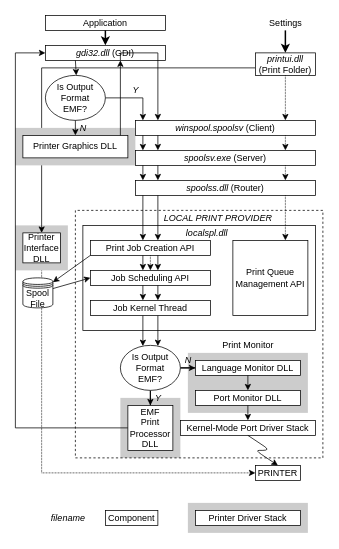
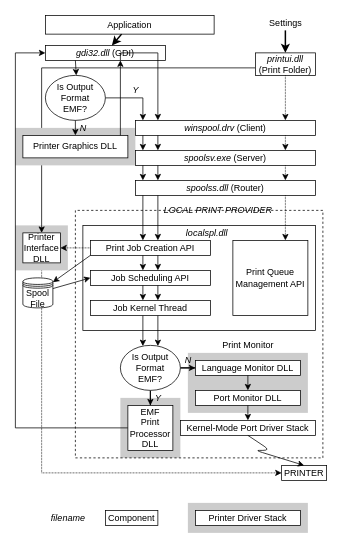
  <mxCell id="0" />
  <mxCell id="1" parent="0" />
  <mxCell id="2" value="" style="endArrow=classic;html=1;dashed=1;dashPattern=1 1;strokeWidth=1;rounded=0;" parent="1" source="44" target="57" edge="1"><mxGeometry width="50" height="50" relative="1" as="geometry"><mxPoint x="50" y="350" as="sourcePoint" /><mxPoint x="320" y="570" as="targetPoint" /><Array as="points"><mxPoint x="55" y="630" /></Array></mxGeometry></mxCell>
  <mxCell id="3" value="" style="rounded=0;whiteSpace=wrap;html=1;sketch=0;strokeColor=none;fillColor=#CCCCCC;" parent="1" vertex="1"><mxGeometry x="20" y="300" width="70" height="60" as="geometry" /></mxCell>
  <mxCell id="4" style="edgeStyle=orthogonalEdgeStyle;rounded=0;orthogonalLoop=1;jettySize=auto;html=1;dashed=0;dashPattern=1 1;" parent="1" source="14" target="44" edge="1"><mxGeometry relative="1" as="geometry"><Array as="points"><mxPoint x="55" y="90" /></Array></mxGeometry></mxCell>
  <mxCell id="5" value="" style="rounded=0;whiteSpace=wrap;html=1;sketch=0;strokeColor=none;fillColor=#CCCCCC;" parent="1" vertex="1"><mxGeometry x="20" y="170" width="160" height="50" as="geometry" /></mxCell>
  <mxCell id="6" value="&lt;span&gt;&lt;br&gt;&lt;/span&gt;" style="rounded=0;whiteSpace=wrap;html=1;strokeColor=none;fillColor=#CCCCCC;" parent="1" vertex="1"><mxGeometry x="160" y="530" width="80" height="80" as="geometry" /></mxCell>
  <mxCell id="7" value="" style="rounded=0;whiteSpace=wrap;html=1;strokeColor=none;fillColor=#CCCCCC;" parent="1" vertex="1"><mxGeometry x="250" y="470" width="160" height="80" as="geometry" /></mxCell>
  <mxCell id="8" value="" style="rounded=0;whiteSpace=wrap;html=1;" parent="1" vertex="1"><mxGeometry x="110" y="300" width="310" height="140" as="geometry" /></mxCell>
- <mxCell id="9" value="Application" style="rounded=0;whiteSpace=wrap;html=1;" parent="1" vertex="1"><mxGeometry x="60" y="20" width="160" height="20" as="geometry" /></mxCell>
+ <mxCell id="9" value="Application" style="rounded=0;whiteSpace=wrap;html=1;" parent="1" vertex="1"><mxGeometry x="60" y="20" width="225" height="25" as="geometry" /></mxCell>
  <mxCell id="10" value="&lt;i&gt;gdi32.dll&lt;/i&gt; (GDI)" style="rounded=0;whiteSpace=wrap;html=1;" parent="1" vertex="1"><mxGeometry x="60" y="60" width="160" height="20" as="geometry" /></mxCell>
- <mxCell id="11" value="&lt;i&gt;winspool.spoolsv&lt;/i&gt; (Client)" style="rounded=0;whiteSpace=wrap;html=1;" parent="1" vertex="1"><mxGeometry x="180" y="160" width="240" height="20" as="geometry" /></mxCell>
+ <mxCell id="11" value="&lt;i&gt;winspool.drv&lt;/i&gt; (Client)" style="rounded=0;whiteSpace=wrap;html=1;" parent="1" vertex="1"><mxGeometry x="180" y="160" width="240" height="20" as="geometry" /></mxCell>
  <mxCell id="12" value="&lt;i&gt;spoolsv.exe&lt;/i&gt; (Server)" style="rounded=0;whiteSpace=wrap;html=1;" parent="1" vertex="1"><mxGeometry x="180" y="200" width="240" height="20" as="geometry" /></mxCell>
  <mxCell id="13" value="&lt;i&gt;spoolss.dll&lt;/i&gt; (Router)" style="rounded=0;whiteSpace=wrap;html=1;" parent="1" vertex="1"><mxGeometry x="180" y="240" width="240" height="20" as="geometry" /></mxCell>
  <mxCell id="14" value="&lt;i&gt;printui.dll&lt;/i&gt; (Print Folder)" style="rounded=0;whiteSpace=wrap;html=1;" parent="1" vertex="1"><mxGeometry x="340" y="70" width="80" height="30" as="geometry" /></mxCell>
  <mxCell id="15" value="" style="endArrow=classic;html=1;strokeWidth=2;" parent="1" source="9" target="10" edge="1"><mxGeometry width="50" height="50" relative="1" as="geometry"><mxPoint x="50" y="170" as="sourcePoint" /><mxPoint x="100" y="120" as="targetPoint" /></mxGeometry></mxCell>
  <mxCell id="16" value="" style="edgeStyle=orthogonalEdgeStyle;rounded=0;orthogonalLoop=1;jettySize=auto;html=1;" parent="1" source="17" target="11" edge="1"><mxGeometry x="-0.0" y="10" relative="1" as="geometry"><Array as="points"><mxPoint x="190" y="130" /></Array><mxPoint as="offset" /></mxGeometry></mxCell>
  <mxCell id="17" value="Is Output&lt;br&gt;Format&lt;br&gt;EMF?" style="ellipse;whiteSpace=wrap;html=1;" parent="1" vertex="1"><mxGeometry x="60" y="100" width="80" height="60" as="geometry" /></mxCell>
  <mxCell id="18" value="" style="endArrow=classic;html=1;exitX=0.25;exitY=1;exitDx=0;exitDy=0;" parent="1" source="10" target="17" edge="1"><mxGeometry width="50" height="50" relative="1" as="geometry"><mxPoint x="90" y="90" as="sourcePoint" /><mxPoint x="90" y="180" as="targetPoint" /></mxGeometry></mxCell>
  <mxCell id="19" value="Printer Graphics DLL" style="rounded=0;whiteSpace=wrap;html=1;" parent="1" vertex="1"><mxGeometry x="30" y="180" width="140" height="30" as="geometry" /></mxCell>
  <mxCell id="20" value="" style="endArrow=classic;html=1;" parent="1" source="17" target="19" edge="1"><mxGeometry y="20" width="50" height="50" relative="1" as="geometry"><mxPoint x="40" y="290" as="sourcePoint" /><mxPoint x="90" y="240" as="targetPoint" /><mxPoint as="offset" /></mxGeometry></mxCell>
  <mxCell id="21" value="" style="endArrow=classic;html=1;" parent="1" edge="1"><mxGeometry width="50" height="50" relative="1" as="geometry"><mxPoint x="160" y="180" as="sourcePoint" /><mxPoint x="160" y="80" as="targetPoint" /></mxGeometry></mxCell>
  <mxCell id="22" style="edgeStyle=orthogonalEdgeStyle;rounded=0;orthogonalLoop=1;jettySize=auto;html=1;" parent="1" edge="1"><mxGeometry relative="1" as="geometry"><mxPoint x="210" y="160" as="targetPoint" /><mxPoint x="160" y="80" as="sourcePoint" /><Array as="points"><mxPoint x="160" y="70" /><mxPoint x="210" y="70" /><mxPoint x="210" y="160" /></Array></mxGeometry></mxCell>
  <mxCell id="23" value="" style="endArrow=classic;html=1;" parent="1" edge="1"><mxGeometry width="50" height="50" relative="1" as="geometry"><mxPoint x="190" y="180" as="sourcePoint" /><mxPoint x="190" y="200" as="targetPoint" /></mxGeometry></mxCell>
  <mxCell id="24" value="" style="endArrow=classic;html=1;" parent="1" edge="1"><mxGeometry width="50" height="50" relative="1" as="geometry"><mxPoint x="210" y="180" as="sourcePoint" /><mxPoint x="210" y="200" as="targetPoint" /></mxGeometry></mxCell>
  <mxCell id="25" value="" style="endArrow=classic;html=1;dashed=1;dashPattern=1 1;" parent="1" edge="1"><mxGeometry width="50" height="50" relative="1" as="geometry"><mxPoint x="380" y="180" as="sourcePoint" /><mxPoint x="380" y="200" as="targetPoint" /></mxGeometry></mxCell>
  <mxCell id="26" value="" style="endArrow=classic;html=1;dashed=1;dashPattern=1 1;" parent="1" edge="1"><mxGeometry width="50" height="50" relative="1" as="geometry"><mxPoint x="380" y="220" as="sourcePoint" /><mxPoint x="380" y="240" as="targetPoint" /></mxGeometry></mxCell>
  <mxCell id="27" value="" style="endArrow=classic;html=1;" parent="1" edge="1"><mxGeometry width="50" height="50" relative="1" as="geometry"><mxPoint x="190" y="220" as="sourcePoint" /><mxPoint x="190" y="240" as="targetPoint" /></mxGeometry></mxCell>
  <mxCell id="28" value="" style="endArrow=classic;html=1;" parent="1" edge="1"><mxGeometry width="50" height="50" relative="1" as="geometry"><mxPoint x="210" y="220" as="sourcePoint" /><mxPoint x="210" y="240" as="targetPoint" /></mxGeometry></mxCell>
  <mxCell id="29" value="Print Job Creation API" style="rounded=0;whiteSpace=wrap;html=1;" parent="1" vertex="1"><mxGeometry x="120" y="320" width="160" height="20" as="geometry" /></mxCell>
  <mxCell id="30" value="Job Scheduling API" style="rounded=0;whiteSpace=wrap;html=1;" parent="1" vertex="1"><mxGeometry x="120" y="360" width="160" height="20" as="geometry" /></mxCell>
  <mxCell id="31" style="edgeStyle=orthogonalEdgeStyle;rounded=0;orthogonalLoop=1;jettySize=auto;html=1;" parent="1" source="33" target="51" edge="1"><mxGeometry relative="1" as="geometry"><Array as="points"><mxPoint x="190" y="450" /><mxPoint x="190" y="450" /></Array></mxGeometry></mxCell>
  <mxCell id="32" style="edgeStyle=orthogonalEdgeStyle;rounded=0;orthogonalLoop=1;jettySize=auto;html=1;" parent="1" source="33" target="51" edge="1"><mxGeometry relative="1" as="geometry"><Array as="points"><mxPoint x="210" y="450" /><mxPoint x="210" y="450" /></Array></mxGeometry></mxCell>
  <mxCell id="33" value="Job Kernel Thread" style="rounded=0;whiteSpace=wrap;html=1;" parent="1" vertex="1"><mxGeometry x="120" y="400" width="160" height="20" as="geometry" /></mxCell>
  <mxCell id="34" value="Print Queue Management API" style="rounded=0;whiteSpace=wrap;html=1;" parent="1" vertex="1"><mxGeometry x="310" y="320" width="100" height="100" as="geometry" /></mxCell>
  <mxCell id="35" value="&lt;i&gt;localspl.dll&lt;/i&gt;" style="text;html=1;align=center;verticalAlign=middle;resizable=0;points=[];autosize=1;" parent="1" vertex="1"><mxGeometry x="240" y="300" width="70" height="20" as="geometry" /></mxCell>
- <mxCell id="36" value="&lt;i&gt;LOCAL PRINT PROVIDER&lt;/i&gt;" style="text;html=1;align=center;verticalAlign=middle;resizable=0;points=[];autosize=1;" parent="1" vertex="1"><mxGeometry x="210" y="280" width="160" height="20" as="geometry" /></mxCell>
+ <mxCell id="36" value="&lt;i&gt;LOCAL PRINT PROVIDER&lt;/i&gt;" style="text;html=1;align=center;verticalAlign=middle;resizable=0;points=[];autosize=1;" parent="1" vertex="1"><mxGeometry x="210" y="270" width="160" height="20" as="geometry" /></mxCell>
  <mxCell id="37" value="" style="endArrow=classic;html=1;" parent="1" edge="1"><mxGeometry width="50" height="50" relative="1" as="geometry"><mxPoint x="190" y="260" as="sourcePoint" /><mxPoint x="190" y="320" as="targetPoint" /></mxGeometry></mxCell>
  <mxCell id="38" value="" style="endArrow=classic;html=1;" parent="1" edge="1"><mxGeometry width="50" height="50" relative="1" as="geometry"><mxPoint x="210" y="260" as="sourcePoint" /><mxPoint x="210" y="320" as="targetPoint" /></mxGeometry></mxCell>
  <mxCell id="39" value="" style="endArrow=classic;html=1;dashed=1;dashPattern=1 1;" parent="1" edge="1"><mxGeometry width="50" height="50" relative="1" as="geometry"><mxPoint x="380" y="260" as="sourcePoint" /><mxPoint x="380" y="320" as="targetPoint" /></mxGeometry></mxCell>
  <mxCell id="40" value="" style="endArrow=classic;html=1;" parent="1" edge="1"><mxGeometry width="50" height="50" relative="1" as="geometry"><mxPoint x="210" y="340" as="sourcePoint" /><mxPoint x="210" y="360" as="targetPoint" /></mxGeometry></mxCell>
  <mxCell id="41" value="" style="endArrow=classic;html=1;" parent="1" edge="1"><mxGeometry width="50" height="50" relative="1" as="geometry"><mxPoint x="190" y="340" as="sourcePoint" /><mxPoint x="190" y="360" as="targetPoint" /></mxGeometry></mxCell>
  <mxCell id="42" value="" style="endArrow=classic;html=1;" parent="1" edge="1"><mxGeometry width="50" height="50" relative="1" as="geometry"><mxPoint x="190" y="380" as="sourcePoint" /><mxPoint x="190" y="400" as="targetPoint" /></mxGeometry></mxCell>
  <mxCell id="43" value="" style="endArrow=classic;html=1;" parent="1" edge="1"><mxGeometry width="50" height="50" relative="1" as="geometry"><mxPoint x="210" y="380" as="sourcePoint" /><mxPoint x="210" y="400" as="targetPoint" /></mxGeometry></mxCell>
  <mxCell id="44" value="Printer Interface DLL" style="rounded=0;whiteSpace=wrap;html=1;" parent="1" vertex="1"><mxGeometry x="30" y="310" width="50" height="40" as="geometry" /></mxCell>
- <mxCell id="45" value="" style="endArrow=classic;html=1;dashed=1;dashPattern=1 1;" parent="1" source="29" target="30" edge="1"><mxGeometry width="50" height="50" relative="1" as="geometry"><mxPoint x="20" y="300" as="sourcePoint" /><mxPoint x="70" y="250" as="targetPoint" /></mxGeometry></mxCell>
+ <mxCell id="45" value="" style="endArrow=classic;html=1;dashed=1;dashPattern=1 1;" parent="1" source="29" target="44" edge="1"><mxGeometry width="50" height="50" relative="1" as="geometry"><mxPoint x="20" y="300" as="sourcePoint" /><mxPoint x="70" y="250" as="targetPoint" /></mxGeometry></mxCell>
  <mxCell id="46" value="Spool File" style="shape=datastore;whiteSpace=wrap;html=1;" parent="1" vertex="1"><mxGeometry x="30" y="370" width="40" height="40" as="geometry" /></mxCell>
  <mxCell id="47" value="" style="endArrow=classic;html=1;exitX=0;exitY=1;exitDx=0;exitDy=0;" parent="1" source="29" target="46" edge="1"><mxGeometry width="50" height="50" relative="1" as="geometry"><mxPoint x="40" y="460" as="sourcePoint" /><mxPoint x="90" y="410" as="targetPoint" /></mxGeometry></mxCell>
  <mxCell id="48" value="" style="endArrow=classic;html=1;entryX=0;entryY=0.5;entryDx=0;entryDy=0;" parent="1" source="46" target="30" edge="1"><mxGeometry width="50" height="50" relative="1" as="geometry"><mxPoint x="50" y="460" as="sourcePoint" /><mxPoint x="100" y="410" as="targetPoint" /></mxGeometry></mxCell>
  <mxCell id="49" value="" style="edgeStyle=orthogonalEdgeStyle;rounded=0;orthogonalLoop=1;jettySize=auto;html=1;" parent="1" source="51" target="59" edge="1"><mxGeometry x="0.667" y="20" relative="1" as="geometry"><mxPoint as="offset" /></mxGeometry></mxCell>
  <mxCell id="50" value="" style="edgeStyle=orthogonalEdgeStyle;rounded=0;orthogonalLoop=1;jettySize=auto;html=1;" parent="1" source="51" target="52" edge="1"><mxGeometry x="0.667" y="10" relative="1" as="geometry"><mxPoint as="offset" /></mxGeometry></mxCell>
  <mxCell id="51" value="Is Output&lt;br&gt;Format&lt;br&gt;EMF?" style="ellipse;whiteSpace=wrap;html=1;" parent="1" vertex="1"><mxGeometry x="160" y="460" width="80" height="60" as="geometry" /></mxCell>
  <mxCell id="52" value="Language Monitor DLL" style="rounded=0;whiteSpace=wrap;html=1;" parent="1" vertex="1"><mxGeometry x="260" y="480" width="140" height="20" as="geometry" /></mxCell>
  <mxCell id="53" value="Port Monitor DLL" style="rounded=0;whiteSpace=wrap;html=1;" parent="1" vertex="1"><mxGeometry x="260" y="520" width="140" height="20" as="geometry" /></mxCell>
  <mxCell id="54" value="Kernel-Mode Port Driver Stack" style="rounded=0;whiteSpace=wrap;html=1;" parent="1" vertex="1"><mxGeometry x="240" y="560" width="180" height="20" as="geometry" /></mxCell>
  <mxCell id="55" value="" style="endArrow=classic;html=1;" parent="1" source="52" target="53" edge="1"><mxGeometry width="50" height="50" relative="1" as="geometry"><mxPoint x="330" y="500" as="sourcePoint" /><mxPoint x="330" y="520" as="targetPoint" /></mxGeometry></mxCell>
  <mxCell id="56" value="" style="endArrow=classic;html=1;" parent="1" source="53" target="54" edge="1"><mxGeometry width="50" height="50" relative="1" as="geometry"><mxPoint x="340" y="510" as="sourcePoint" /><mxPoint x="340" y="530" as="targetPoint" /></mxGeometry></mxCell>
- <mxCell id="57" value="PRINTER" style="rounded=0;whiteSpace=wrap;html=1;" parent="1" vertex="1"><mxGeometry x="340" y="620" width="60" height="20" as="geometry" /></mxCell>
+ <mxCell id="57" value="PRINTER" style="rounded=0;whiteSpace=wrap;html=1;" parent="1" vertex="1"><mxGeometry x="375" y="620" width="60" height="20" as="geometry" /></mxCell>
  <mxCell id="58" style="edgeStyle=orthogonalEdgeStyle;rounded=0;orthogonalLoop=1;jettySize=auto;html=1;" parent="1" source="59" target="10" edge="1"><mxGeometry relative="1" as="geometry"><Array as="points"><mxPoint x="20" y="570" /><mxPoint x="20" y="70" /></Array></mxGeometry></mxCell>
  <mxCell id="59" value="EMF&lt;br&gt;Print Processor DLL" style="rounded=0;whiteSpace=wrap;html=1;" parent="1" vertex="1"><mxGeometry x="170" y="540" width="60" height="60" as="geometry" /></mxCell>
  <mxCell id="60" value="" style="endArrow=classic;html=1;entryX=0.5;entryY=0;entryDx=0;entryDy=0;exitX=0.5;exitY=1;exitDx=0;exitDy=0;" parent="1" source="54" target="57" edge="1"><mxGeometry width="50" height="50" relative="1" as="geometry"><mxPoint x="300" y="670" as="sourcePoint" /><mxPoint x="350" y="620" as="targetPoint" /><Array as="points"><mxPoint x="360" y="600" /><mxPoint x="340" y="600" /></Array></mxGeometry></mxCell>
  <mxCell id="61" value="" style="endArrow=classic;html=1;dashed=1;dashPattern=1 1;" parent="1" edge="1"><mxGeometry width="50" height="50" relative="1" as="geometry"><mxPoint x="380" y="100" as="sourcePoint" /><mxPoint x="380" y="160" as="targetPoint" /></mxGeometry></mxCell>
  <mxCell id="62" value="" style="endArrow=none;html=1;rounded=0;dashed=1;" parent="1" edge="1"><mxGeometry width="50" height="50" relative="1" as="geometry"><mxPoint x="430" y="610" as="sourcePoint" /><mxPoint x="430" y="610" as="targetPoint" /><Array as="points"><mxPoint x="430" y="280" /><mxPoint x="100" y="280" /><mxPoint x="100" y="610" /></Array></mxGeometry></mxCell>
  <mxCell id="63" value="&lt;i&gt;filename&lt;/i&gt;" style="text;html=1;align=center;verticalAlign=middle;resizable=0;points=[];autosize=1;" parent="1" vertex="1"><mxGeometry x="60" y="680" width="60" height="20" as="geometry" /></mxCell>
  <mxCell id="64" value="" style="rounded=0;whiteSpace=wrap;html=1;sketch=0;fillColor=#CCCCCC;strokeColor=none;" parent="1" vertex="1"><mxGeometry x="250" y="670" width="160" height="40" as="geometry" /></mxCell>
  <mxCell id="65" value="Printer Driver Stack" style="rounded=0;whiteSpace=wrap;html=1;sketch=0;" parent="1" vertex="1"><mxGeometry x="260" y="680" width="140" height="20" as="geometry" /></mxCell>
  <mxCell id="66" value="Component" style="rounded=0;whiteSpace=wrap;html=1;sketch=0;" parent="1" vertex="1"><mxGeometry x="140" y="680" width="70" height="20" as="geometry" /></mxCell>
  <mxCell id="67" value="&lt;i&gt;Y&lt;/i&gt;" style="text;html=1;align=center;verticalAlign=middle;resizable=0;points=[];autosize=1;" parent="1" vertex="1"><mxGeometry x="200" y="520" width="20" height="20" as="geometry" /></mxCell>
  <mxCell id="68" value="&lt;i&gt;N&lt;/i&gt;" style="text;html=1;align=center;verticalAlign=middle;resizable=0;points=[];autosize=1;" parent="1" vertex="1"><mxGeometry x="240" y="470" width="20" height="20" as="geometry" /></mxCell>
  <mxCell id="69" value="&lt;span&gt;Print Monitor&lt;/span&gt;" style="text;html=1;align=center;verticalAlign=middle;resizable=0;points=[];autosize=1;" parent="1" vertex="1"><mxGeometry x="290" y="450" width="80" height="20" as="geometry" /></mxCell>
  <mxCell id="70" value="&lt;i&gt;N&lt;/i&gt;" style="text;html=1;align=center;verticalAlign=middle;resizable=0;points=[];autosize=1;" parent="1" vertex="1"><mxGeometry x="100" y="160" width="20" height="20" as="geometry" /></mxCell>
  <mxCell id="71" value="&lt;i&gt;Y&lt;/i&gt;" style="text;html=1;align=center;verticalAlign=middle;resizable=0;points=[];autosize=1;" parent="1" vertex="1"><mxGeometry x="170" y="110" width="20" height="20" as="geometry" /></mxCell>
  <mxCell id="72" value="" style="endArrow=classic;html=1;strokeWidth=2;" parent="1" source="73" target="14" edge="1"><mxGeometry width="50" height="50" relative="1" as="geometry"><mxPoint x="380" y="40" as="sourcePoint" /><mxPoint x="350" y="-10" as="targetPoint" /></mxGeometry></mxCell>
  <mxCell id="73" value="Settings" style="text;html=1;align=center;verticalAlign=middle;resizable=0;points=[];autosize=1;" parent="1" vertex="1"><mxGeometry x="350" y="20" width="60" height="20" as="geometry" /></mxCell>
